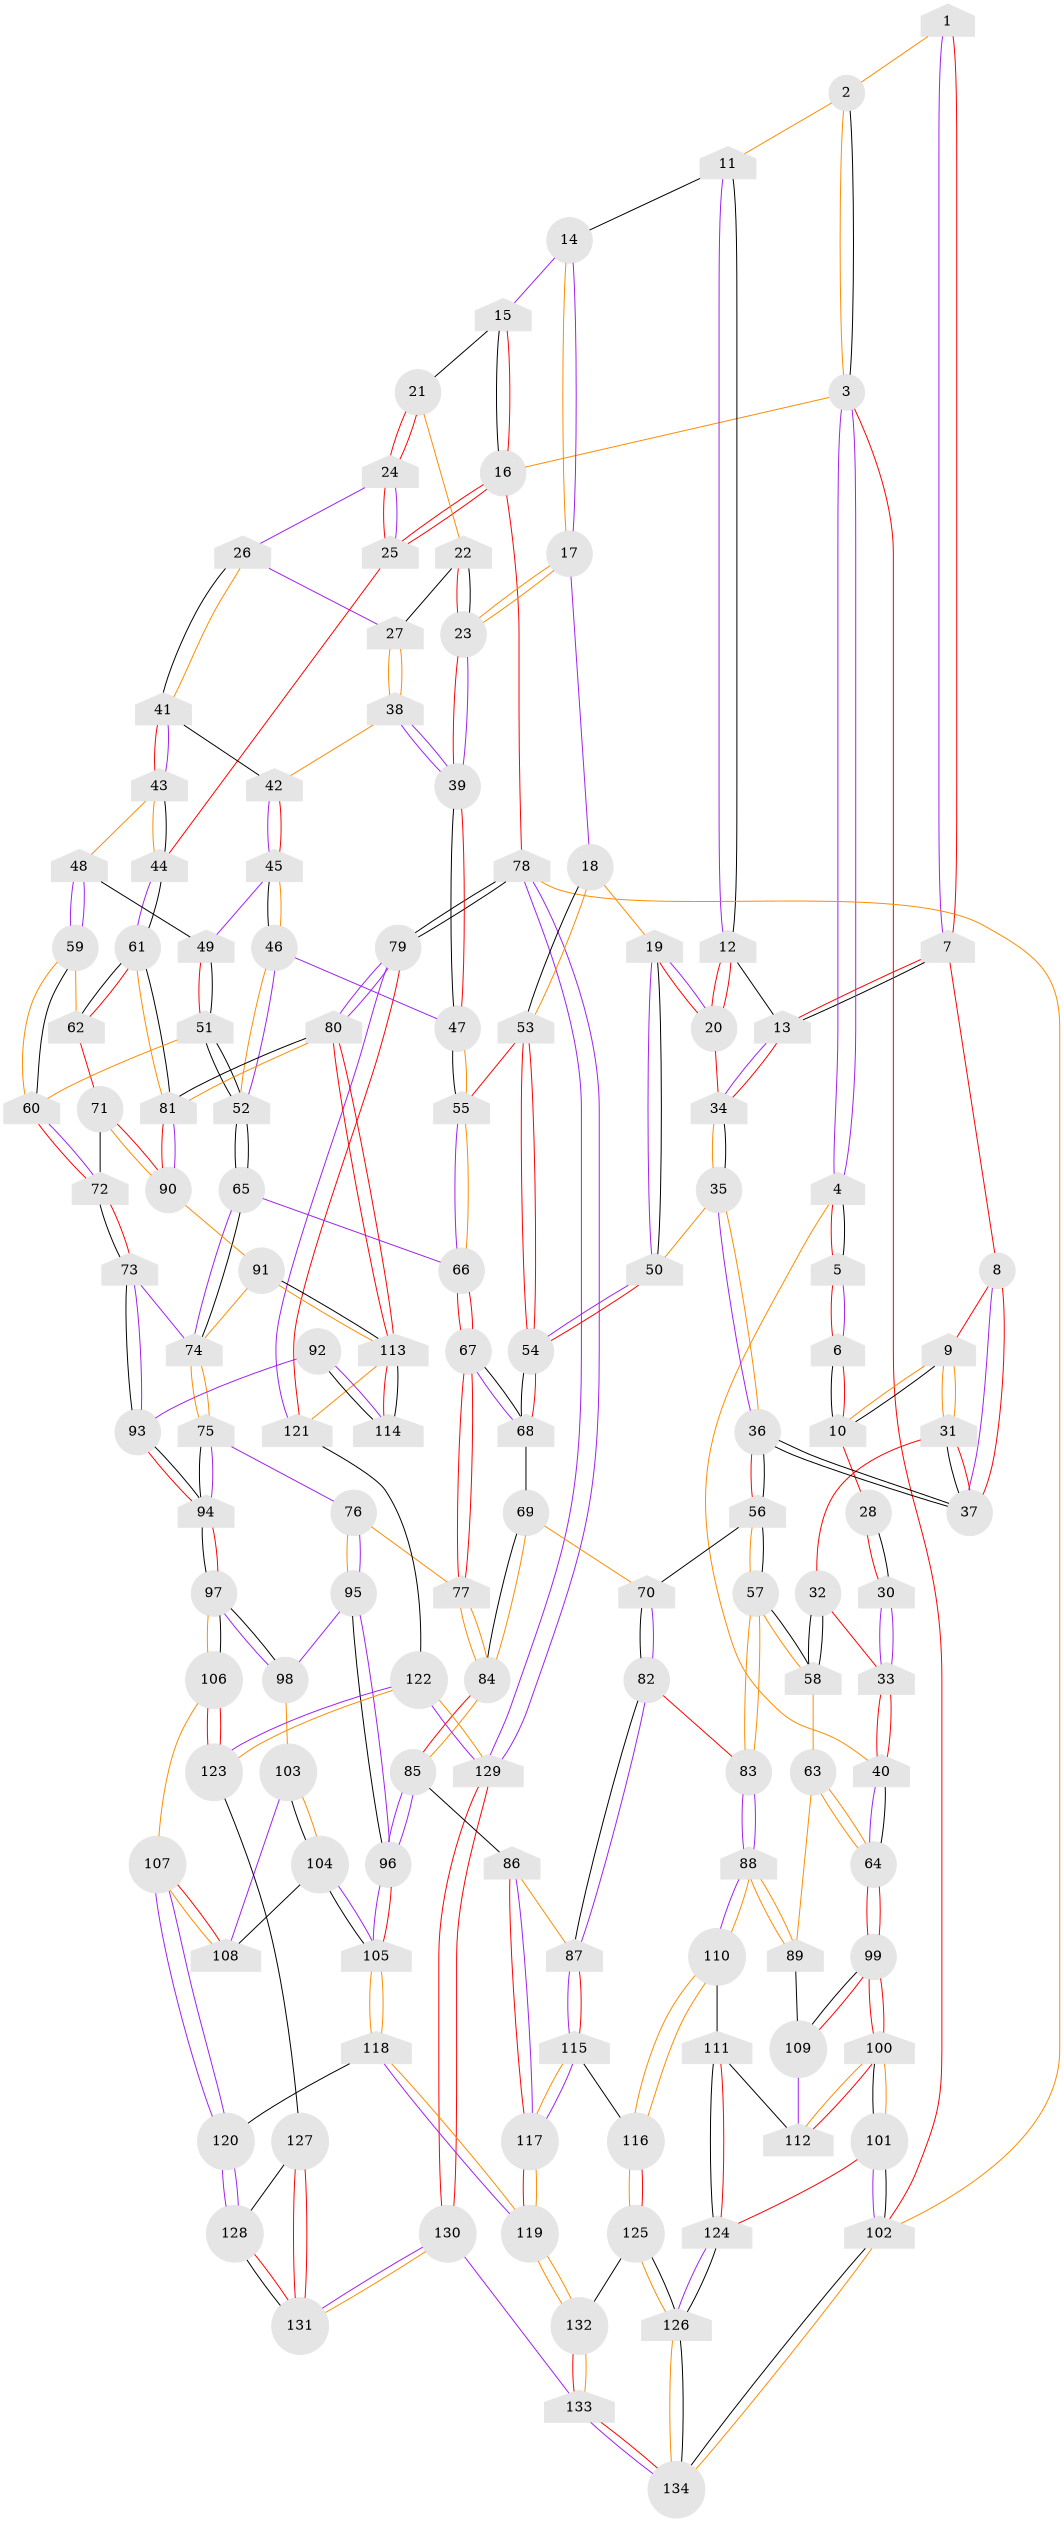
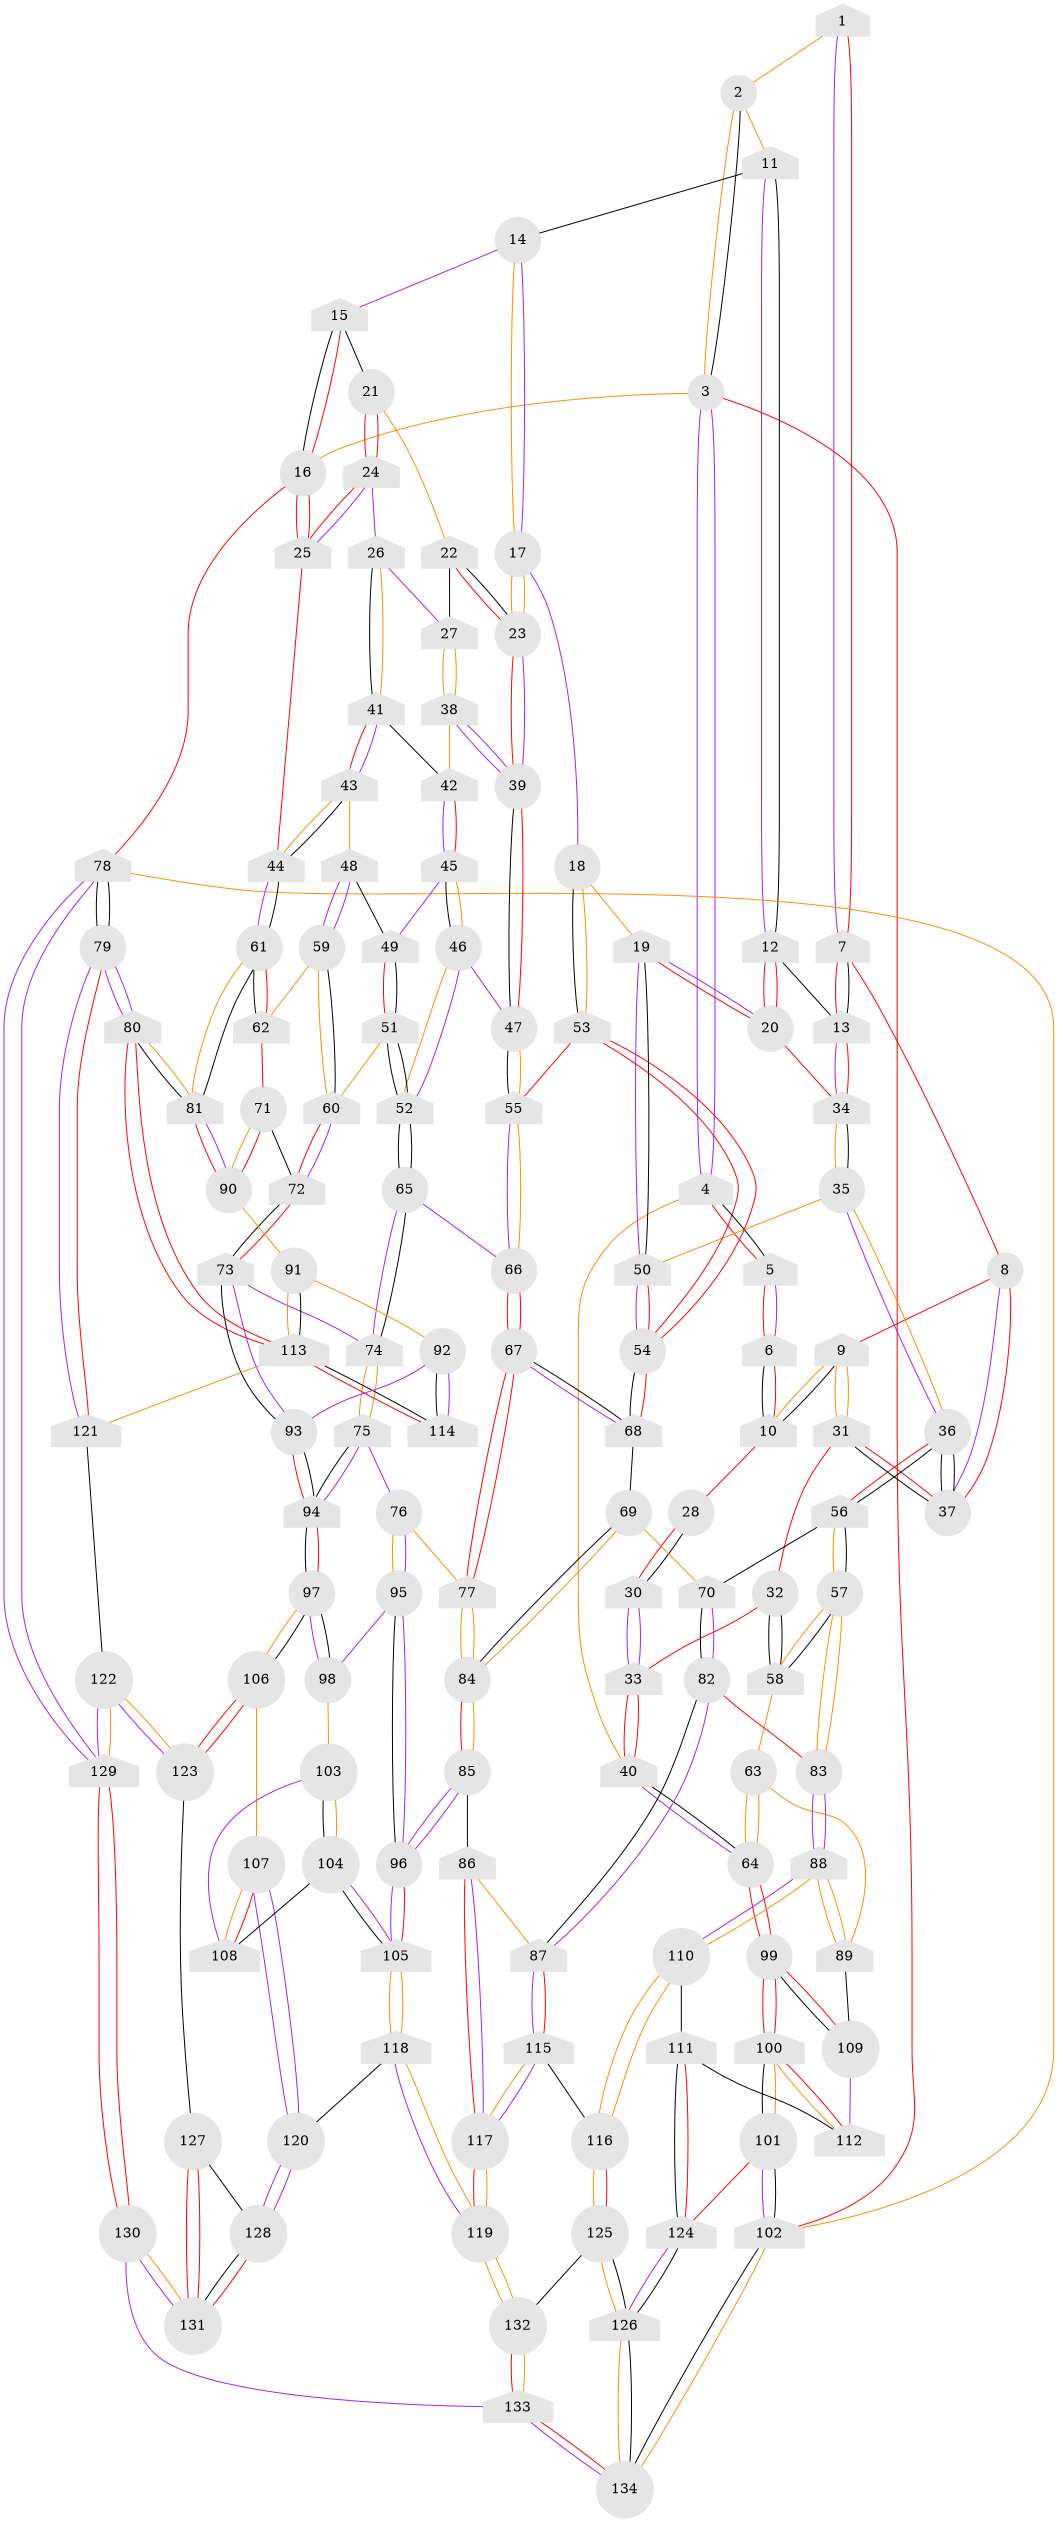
  graph {
    node [color=gray90 shape=house style=filled]
    edge [color=black]
    2 [shape=circle]
    1
    7
    3 [shape=circle]
    11
    8 [shape=circle]
    13
    4
    16 [shape=circle]
    102
    12
    14 [shape=circle]
    5
    40
    25
    78
    134 [shape=circle]
    6
    64 [shape=circle]
    10
    28 [shape=circle]
    9
    37 [shape=circle]
    34
    31
    32 [shape=circle]
    30
    20 [shape=circle]
    15
    17 [shape=circle]
    35 [shape=circle]
    21 [shape=circle]
    18 [shape=circle]
    23 [shape=circle]
    22
    24
    44
    79 [shape=circle]
    129
    19
    53
    39 [shape=circle]
    50
    55
    54 [shape=circle]
    27
    26
    38
    47 [shape=circle]
    41
    61 [shape=circle]
    42
    43
    33
    58
    63 [shape=circle]
    36 [shape=circle]
    56
    57 [shape=circle]
    70
    45
    99 [shape=circle]
    48
    46 [shape=circle]
    49
    59 [shape=circle]
    62
    81
    52
    51
    65 [shape=circle]
    66 [shape=circle]
    60
    68
    72
    74
    69 [shape=circle]
    67 [shape=circle]
    83 [shape=circle]
    82 [shape=circle]
    88
    89
    71 [shape=circle]
    73
    90 [shape=circle]
    109 [shape=circle]
    100
    75
    77
    84 [shape=circle]
    85 [shape=circle]
    87
    91 [shape=circle]
    93 [shape=circle]
    94
    76 [shape=circle]
    95 [shape=circle]
    97 [shape=circle]
    96 [shape=circle]
    98 [shape=circle]
    80
    121
    130 [shape=circle]
    113
    122 [shape=circle]
    114
    115
    110 [shape=circle]
    86
    117 [shape=circle]
    105
    119 [shape=circle]
    116 [shape=circle]
    111
    112
    92 [shape=circle]
    106 [shape=circle]
    103 [shape=circle]
    118
    107 [shape=circle]
    123 [shape=circle]
    104 [shape=circle]
    108
    101 [shape=circle]
    124
    126
    120 [shape=circle]
    127 [shape=circle]
    128 [shape=circle]
    125 [shape=circle]
    132 [shape=circle]
    133
    131 [shape=circle]
    2 -- 3 [color=darkorange]
    2 -- 3
    2 -- 11 [color=darkorange]
    1 -- 2 [color=darkorange]
    1 -- 7 [color=purple]
    1 -- 7 [color=red]
    7 -- 8 [color=red]
    7 -- 13 [color=red]
    7 -- 13
    3 -- 4 [color=purple]
    3 -- 4 [color=purple]
    3 -- 16 [color=darkorange]
    3 -- 102 [color=red]
    11 -- 12 [color=purple]
    11 -- 12
    11 -- 14
    8 -- 9 [color=red]
    8 -- 37 [color=purple]
    8 -- 37 [color=red]
    13 -- 34 [color=purple]
    13 -- 34 [color=red]
    4 -- 5 [color=red]
    4 -- 5
    4 -- 40 [color=darkorange]
    16 -- 25 [color=red]
    16 -- 25 [color=red]
    16 -- 78 [color=red]
    102 -- 134
    102 -- 134 [color=darkorange]
    12 -- 13
    12 -- 20 [color=red]
    12 -- 20 [color=red]
    14 -- 15 [color=purple]
    14 -- 17 [color=darkorange]
    14 -- 17 [color=purple]
    5 -- 6 [color=red]
    5 -- 6 [color=purple]
    40 -- 64 [color=purple]
    40 -- 64
    25 -- 44 [color=red]
    78 -- 102 [color=darkorange]
    78 -- 79
    78 -- 79
    78 -- 129 [color=purple]
    78 -- 129 [color=purple]
    6 -- 10
    6 -- 10 [color=red]
    64 -- 99 [color=red]
    64 -- 99 [color=red]
    10 -- 28 [color=red]
    28 -- 30 [color=red]
    28 -- 30
    9 -- 10 [color=darkorange]
    9 -- 10
    9 -- 31 [color=darkorange]
    9 -- 31 [color=darkorange]
    34 -- 35 [color=darkorange]
    34 -- 35
    31 -- 37
    31 -- 37 [color=red]
    31 -- 32 [color=red]
    32 -- 33 [color=red]
    32 -- 58
    32 -- 58
    30 -- 33 [color=purple]
    30 -- 33 [color=purple]
    20 -- 34 [color=red]
    15 -- 16
    15 -- 16 [color=red]
    15 -- 21
    17 -- 18 [color=purple]
    17 -- 23 [color=darkorange]
    17 -- 23 [color=darkorange]
    35 -- 50 [color=darkorange]
    35 -- 36 [color=purple]
    35 -- 36 [color=darkorange]
    21 -- 22 [color=darkorange]
    21 -- 24 [color=red]
    21 -- 24 [color=red]
    18 -- 19 [color=darkorange]
    18 -- 53
    18 -- 53 [color=darkorange]
    23 -- 39 [color=red]
    23 -- 39 [color=purple]
    22 -- 23 [color=red]
    22 -- 23
    22 -- 27
    24 -- 25 [color=red]
    24 -- 25 [color=purple]
    24 -- 26 [color=purple]
    44 -- 61 [color=purple]
    44 -- 61
    79 -- 80 [color=purple]
    79 -- 80 [color=purple]
    79 -- 121 [color=purple]
    79 -- 121 [color=red]
    129 -- 130 [color=red]
    129 -- 130 [color=red]
    19 -- 20 [color=red]
    19 -- 20 [color=purple]
    19 -- 50 [color=purple]
    19 -- 50
    53 -- 55 [color=red]
    53 -- 54 [color=red]
    53 -- 54 [color=red]
    39 -- 47
    39 -- 47 [color=red]
    50 -- 54 [color=purple]
    50 -- 54 [color=red]
    55 -- 66 [color=purple]
    55 -- 66 [color=darkorange]
    54 -- 68
    54 -- 68 [color=red]
    27 -- 38 [color=darkorange]
    27 -- 38 [color=darkorange]
    26 -- 27 [color=purple]
    26 -- 41
    26 -- 41 [color=darkorange]
    38 -- 39 [color=purple]
    38 -- 39 [color=purple]
    38 -- 42 [color=darkorange]
    47 -- 55
    47 -- 55 [color=darkorange]
    41 -- 42
    41 -- 43 [color=red]
    41 -- 43 [color=purple]
    61 -- 62
    61 -- 62 [color=red]
    61 -- 81 [color=darkorange]
    61 -- 81
    42 -- 45 [color=purple]
    42 -- 45 [color=red]
    43 -- 44 [color=darkorange]
    43 -- 44
    43 -- 48 [color=darkorange]
    33 -- 40 [color=red]
    33 -- 40 [color=red]
    58 -- 63 [color=darkorange]
    63 -- 64 [color=darkorange]
    63 -- 64 [color=darkorange]
    63 -- 89 [color=darkorange]
    36 -- 37
    36 -- 37
    36 -- 56 [color=red]
    36 -- 56
    56 -- 57 [color=darkorange]
    56 -- 57
    56 -- 70
    57 -- 58 [color=darkorange]
    57 -- 58
    57 -- 83 [color=darkorange]
    57 -- 83 [color=darkorange]
    70 -- 82
    70 -- 82 [color=purple]
    45 -- 46
    45 -- 46 [color=darkorange]
    45 -- 49 [color=purple]
    99 -- 109
    99 -- 109 [color=red]
    99 -- 100 [color=red]
    99 -- 100 [color=red]
    48 -- 49
    48 -- 59 [color=purple]
    48 -- 59 [color=purple]
    46 -- 47 [color=purple]
    46 -- 52 [color=darkorange]
    46 -- 52 [color=purple]
    49 -- 51 [color=red]
    49 -- 51
    59 -- 62 [color=darkorange]
    59 -- 60 [color=darkorange]
    59 -- 60
    62 -- 71 [color=red]
    81 -- 90 [color=red]
    81 -- 90 [color=purple]
    52 -- 65
    52 -- 65
    51 -- 52
    51 -- 52
    51 -- 60 [color=darkorange]
    65 -- 66 [color=purple]
    65 -- 74 [color=purple]
    65 -- 74
    66 -- 67 [color=red]
    66 -- 67 [color=red]
    60 -- 72 [color=red]
    60 -- 72 [color=purple]
    68 -- 69
    72 -- 73
    72 -- 73 [color=red]
    74 -- 75 [color=darkorange]
    74 -- 75 [color=darkorange]
    69 -- 70 [color=darkorange]
    69 -- 84
    69 -- 84 [color=darkorange]
    67 -- 68 [color=purple]
    67 -- 68
    67 -- 77 [color=red]
    67 -- 77 [color=red]
    83 -- 88 [color=purple]
    83 -- 88 [color=purple]
    82 -- 83 [color=red]
    82 -- 87
    82 -- 87 [color=purple]
    88 -- 89 [color=darkorange]
    88 -- 89 [color=darkorange]
    88 -- 110 [color=purple]
    88 -- 110 [color=darkorange]
    89 -- 109
    71 -- 72
    71 -- 90 [color=darkorange]
    71 -- 90 [color=red]
    73 -- 74 [color=purple]
    73 -- 93
    73 -- 93 [color=purple]
    90 -- 91 [color=darkorange]
    109 -- 112 [color=purple]
    100 -- 112 [color=darkorange]
    100 -- 112 [color=red]
    100 -- 101
    100 -- 101 [color=darkorange]
    75 -- 94
    75 -- 94 [color=purple]
    75 -- 76 [color=purple]
    77 -- 84 [color=darkorange]
    77 -- 84 [color=darkorange]
    84 -- 85 [color=red]
    84 -- 85 [color=darkorange]
    85 -- 96 [color=purple]
    85 -- 96 [color=purple]
    85 -- 86
    87 -- 115 [color=purple]
    87 -- 115 [color=red]
    91 -- 113 [color=darkorange]
    91 -- 113
-   91 -- 74 [color=darkorange]
+   91 -- 92 [color=darkorange]
    93 -- 94 [color=red]
    93 -- 94
    94 -- 97
    94 -- 97 [color=red]
    76 -- 77 [color=darkorange]
    76 -- 95 [color=darkorange]
    76 -- 95 [color=purple]
    95 -- 96
    95 -- 96 [color=purple]
    95 -- 98 [color=purple]
    97 -- 98 [color=purple]
    97 -- 98
    97 -- 106 [color=darkorange]
    97 -- 106
    96 -- 105 [color=purple]
    96 -- 105 [color=red]
    98 -- 103 [color=darkorange]
    80 -- 81
    80 -- 81 [color=darkorange]
    80 -- 113 [color=red]
    80 -- 113 [color=red]
    121 -- 122
    130 -- 133 [color=purple]
    130 -- 131 [color=purple]
    130 -- 131 [color=darkorange]
    113 -- 121 [color=darkorange]
    113 -- 114 [color=red]
    113 -- 114
    122 -- 129 [color=purple]
    122 -- 129 [color=darkorange]
    122 -- 123 [color=purple]
    122 -- 123 [color=darkorange]
    115 -- 117 [color=darkorange]
    115 -- 117 [color=purple]
    115 -- 116
    110 -- 116 [color=darkorange]
    110 -- 116 [color=darkorange]
    110 -- 111
    86 -- 87 [color=darkorange]
    86 -- 117 [color=red]
    86 -- 117 [color=purple]
    117 -- 119 [color=red]
    117 -- 119 [color=darkorange]
    105 -- 118 [color=darkorange]
    105 -- 118 [color=darkorange]
    119 -- 132 [color=darkorange]
    119 -- 132 [color=darkorange]
    116 -- 125 [color=darkorange]
    116 -- 125 [color=red]
    111 -- 112
    111 -- 124
    111 -- 124 [color=red]
    92 -- 93 [color=purple]
    92 -- 114
    92 -- 114 [color=purple]
    106 -- 107 [color=darkorange]
    106 -- 123 [color=red]
    106 -- 123 [color=red]
    103 -- 104
    103 -- 104 [color=darkorange]
    103 -- 108 [color=purple]
    118 -- 119 [color=purple]
    118 -- 119 [color=darkorange]
    118 -- 120
    107 -- 108 [color=darkorange]
    107 -- 108 [color=red]
    107 -- 120 [color=purple]
    107 -- 120 [color=purple]
    123 -- 127
    104 -- 105
    104 -- 105 [color=purple]
    104 -- 108
    101 -- 102 [color=purple]
    101 -- 102
    101 -- 124 [color=red]
    124 -- 126 [color=purple]
    124 -- 126
    126 -- 134 [color=darkorange]
    126 -- 134
    120 -- 128 [color=purple]
    120 -- 128 [color=purple]
    127 -- 128
    127 -- 131 [color=red]
    127 -- 131 [color=red]
    128 -- 131
    128 -- 131 [color=red]
    125 -- 126 [color=darkorange]
    125 -- 126
    125 -- 132
    132 -- 133 [color=red]
    132 -- 133 [color=darkorange]
    133 -- 134 [color=purple]
    133 -- 134 [color=red]
  }
